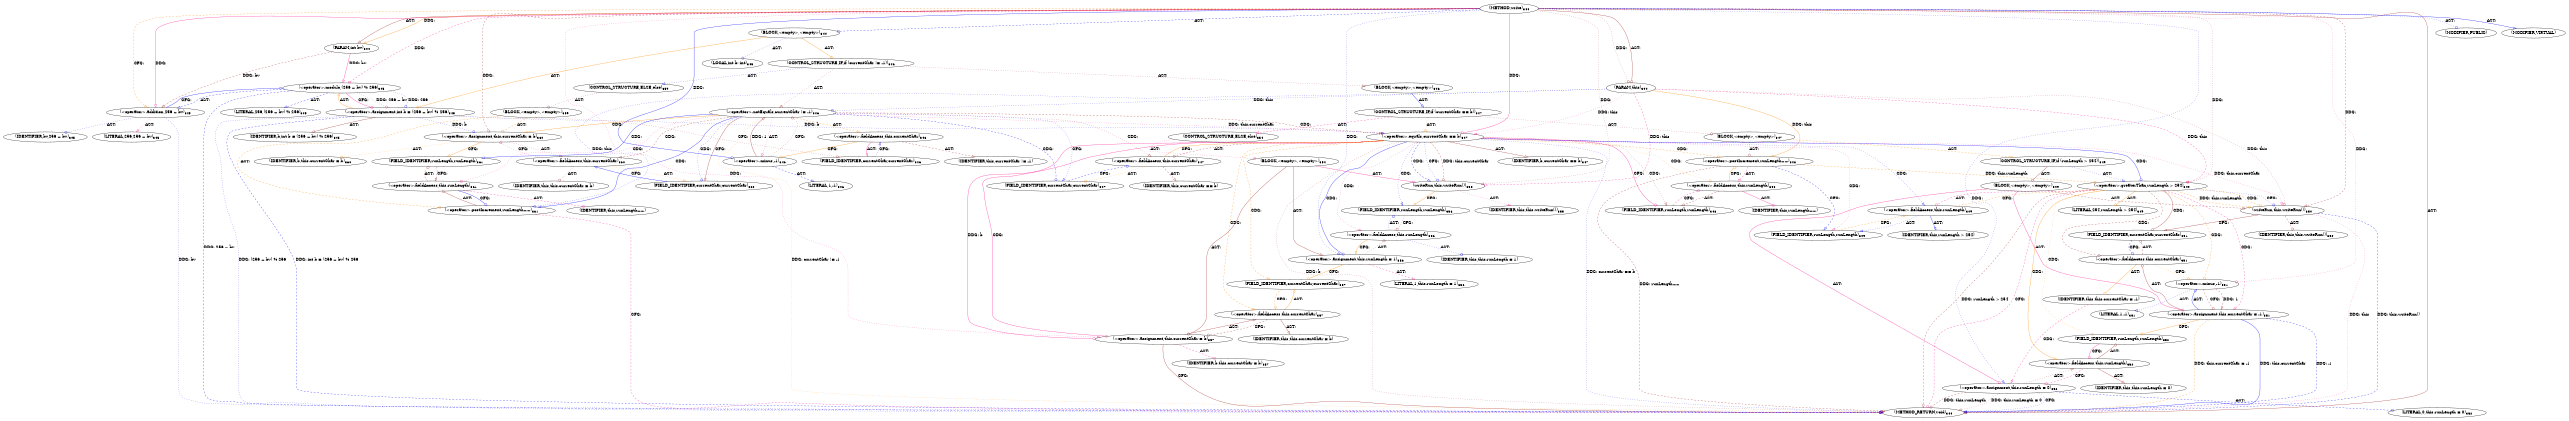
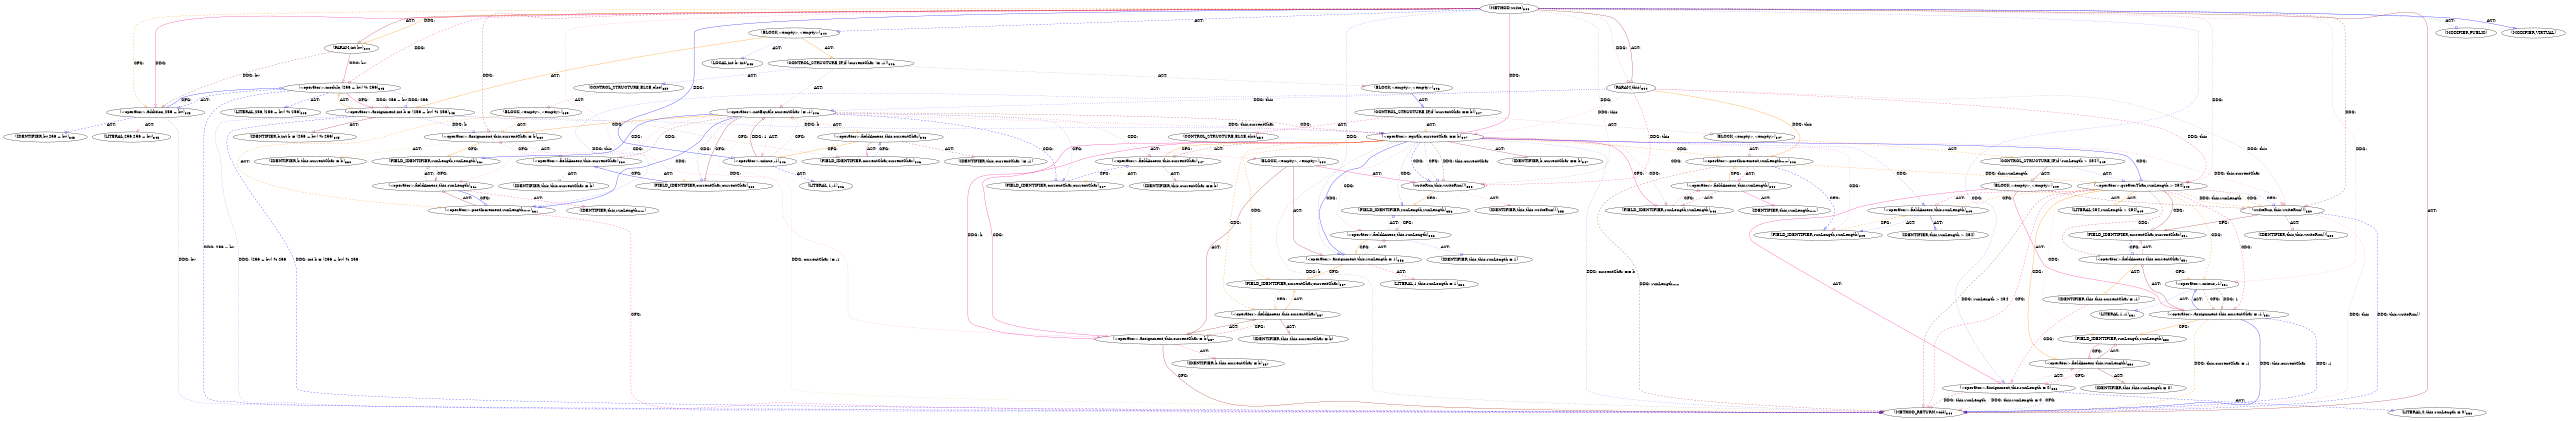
  digraph {
    edge [arrowhead=onormal color=brown style=dotted]
    n1 [label=<(METHOD,write)<SUB>344</SUB>>]
    n2 [label=<(PARAM,this)<SUB>344</SUB>>]
    n3 [label=<(PARAM,int bv)<SUB>344</SUB>>]
    n4 [label=<(BLOCK,&lt;empty&gt;,&lt;empty&gt;)<SUB>344</SUB>>]
    n5 [label=<(&lt;operator&gt;.modulo,(256 + bv) % 256)<SUB>345</SUB>>]
    n6 [label=<(&lt;operator&gt;.addition,256 + bv)<SUB>345</SUB>>]
    n7 [label=<(&lt;operator&gt;.minus,-1)<SUB>346</SUB>>]
    n8 [label=<(&lt;operator&gt;.equals,currentChar == b)<SUB>347</SUB>>]
    n9 [label=<(&lt;operator&gt;.greaterThan,runLength &gt; 254)<SUB>349</SUB>>]
    n10 [label=<(writeRun,this.writeRun())<SUB>350</SUB>>]
    n11 [label=<(&lt;operator&gt;.minus,-1)<SUB>351</SUB>>]
    n12 [label=<(&lt;operator&gt;.assignment,this.runLength = 0)<SUB>352</SUB>>]
    n13 [label=<(writeRun,this.writeRun())<SUB>355</SUB>>]
    n14 [label=<(&lt;operator&gt;.assignment,this.runLength = 1)<SUB>356</SUB>>]
    n15 [label=<(&lt;operator&gt;.assignment,this.currentChar = b)<SUB>357</SUB>>]
    n16 [label=<(&lt;operator&gt;.assignment,this.currentChar = b)<SUB>360</SUB>>]
    n17 [label=<(MODIFIER,PUBLIC)>]
    n18 [label=<(MODIFIER,VIRTUAL)>]
    n19 [label=<(METHOD_RETURN,void)<SUB>344</SUB>>]
    n20 [label=<(&lt;operator&gt;.notEquals,currentChar != -1)<SUB>346</SUB>>]
    n21 [label=<(&lt;operator&gt;.postIncrement,runLength++)<SUB>348</SUB>>]
    n22 [label=<(&lt;operator&gt;.postIncrement,runLength++)<SUB>361</SUB>>]
    n23 [label=<(LOCAL,int b: int)<SUB>345</SUB>>]
    n24 [label=<(&lt;operator&gt;.assignment,int b = (256 + bv) % 256)<SUB>345</SUB>>]
    n25 [label=<(CONTROL_STRUCTURE,IF,if (currentChar != -1))<SUB>346</SUB>>]
    n26 [label=<(LITERAL,256,(256 + bv) % 256)<SUB>345</SUB>>]
    n27 [label=<(LITERAL,256,256 + bv)<SUB>345</SUB>>]
    n28 [label=<(IDENTIFIER,bv,256 + bv)<SUB>345</SUB>>]
    n29 [label=<(LITERAL,1,-1)<SUB>346</SUB>>]
    n30 [label=<(&lt;operator&gt;.fieldAccess,this.currentChar)<SUB>347</SUB>>]
    n31 [label=<(IDENTIFIER,b,currentChar == b)<SUB>347</SUB>>]
    n32 [label=<(&lt;operator&gt;.fieldAccess,this.runLength)<SUB>348</SUB>>]
    n33 [label=<(FIELD_IDENTIFIER,runLength,runLength)<SUB>348</SUB>>]
    n34 [label=<(&lt;operator&gt;.fieldAccess,this.runLength)<SUB>349</SUB>>]
    n35 [label=<(FIELD_IDENTIFIER,runLength,runLength)<SUB>349</SUB>>]
    n36 [label=<(&lt;operator&gt;.fieldAccess,this.runLength)<SUB>356</SUB>>]
    n37 [label=<(FIELD_IDENTIFIER,runLength,runLength)<SUB>356</SUB>>]
    n38 [label=<(&lt;operator&gt;.fieldAccess,this.currentChar)<SUB>357</SUB>>]
    n39 [label=<(FIELD_IDENTIFIER,currentChar,currentChar)<SUB>357</SUB>>]
    n40 [label=<(LITERAL,254,runLength &gt; 254)<SUB>349</SUB>>]
    n41 [label=<(&lt;operator&gt;.assignment,this.currentChar = -1)<SUB>351</SUB>>]
    n42 [label=<(&lt;operator&gt;.fieldAccess,this.currentChar)<SUB>351</SUB>>]
    n43 [label=<(FIELD_IDENTIFIER,currentChar,currentChar)<SUB>351</SUB>>]
    n44 [label=<(&lt;operator&gt;.fieldAccess,this.runLength)<SUB>352</SUB>>]
    n45 [label=<(FIELD_IDENTIFIER,runLength,runLength)<SUB>352</SUB>>]
    n46 [label=<(IDENTIFIER,this,this.writeRun())<SUB>350</SUB>>]
    n47 [label=<(LITERAL,1,-1)<SUB>351</SUB>>]
    n48 [label=<(LITERAL,0,this.runLength = 0)<SUB>352</SUB>>]
    n49 [label=<(IDENTIFIER,this,this.writeRun())<SUB>355</SUB>>]
    n50 [label=<(LITERAL,1,this.runLength = 1)<SUB>356</SUB>>]
    n51 [label=<(IDENTIFIER,b,this.currentChar = b)<SUB>357</SUB>>]
    n52 [label=<(&lt;operator&gt;.fieldAccess,this.currentChar)<SUB>360</SUB>>]
    n53 [label=<(FIELD_IDENTIFIER,runLength,runLength)<SUB>361</SUB>>]
    n54 [label=<(IDENTIFIER,b,this.currentChar = b)<SUB>360</SUB>>]
    n55 [label=<(&lt;operator&gt;.fieldAccess,this.currentChar)<SUB>346</SUB>>]
    n56 [label=<(FIELD_IDENTIFIER,currentChar,currentChar)<SUB>347</SUB>>]
    n57 [label=<(FIELD_IDENTIFIER,currentChar,currentChar)<SUB>360</SUB>>]
    n58 [label=<(&lt;operator&gt;.fieldAccess,this.runLength)<SUB>361</SUB>>]
    n59 [label=<(IDENTIFIER,b,int b = (256 + bv) % 256)<SUB>345</SUB>>]
    n60 [label=<(FIELD_IDENTIFIER,currentChar,currentChar)<SUB>346</SUB>>]
    n61 [label=<(BLOCK,&lt;empty&gt;,&lt;empty&gt;)<SUB>346</SUB>>]
    n62 [label=<(CONTROL_STRUCTURE,ELSE,else)<SUB>359</SUB>>]
    n63 [label=<(CONTROL_STRUCTURE,IF,if (currentChar == b))<SUB>347</SUB>>]
    n64 [label=<(BLOCK,&lt;empty&gt;,&lt;empty&gt;)<SUB>359</SUB>>]
    n65 [label=<(IDENTIFIER,this,currentChar != -1)>]
    n66 [label=<(IDENTIFIER,this,currentChar == b)>]
    n67 [label=<(IDENTIFIER,this,this.currentChar = b)>]
    n68 [label=<(IDENTIFIER,this,runLength++)>]
    n69 [label=<(BLOCK,&lt;empty&gt;,&lt;empty&gt;)<SUB>347</SUB>>]
    n70 [label=<(CONTROL_STRUCTURE,ELSE,else)<SUB>354</SUB>>]
    n71 [label=<(CONTROL_STRUCTURE,IF,if (runLength &gt; 254))<SUB>349</SUB>>]
    n72 [label=<(BLOCK,&lt;empty&gt;,&lt;empty&gt;)<SUB>354</SUB>>]
    n73 [label=<(IDENTIFIER,this,runLength++)>]
    n74 [label=<(IDENTIFIER,this,runLength &gt; 254)>]
    n75 [label=<(IDENTIFIER,this,this.runLength = 1)>]
    n76 [label=<(IDENTIFIER,this,this.currentChar = b)>]
    n77 [label=<(BLOCK,&lt;empty&gt;,&lt;empty&gt;)<SUB>349</SUB>>]
    n78 [label=<(IDENTIFIER,this,this.currentChar = -1)>]
    n79 [label=<(IDENTIFIER,this,this.runLength = 0)>]
    n1 -> n2 [arrowhead=odot label="AST: " style=solid]
    n1 -> n2 [arrowhead=odot label="DDG: "]
    n1 -> n3 [label="AST: " style=solid]
    n1 -> n3 [color=darkorange label="DDG: " style=solid]
    n1 -> n4 [arrowhead=odot color=blue label="AST: " style=dashed]
    n1 -> n5 [arrowhead=odot color=deeppink label="DDG: " style=dashed]
    n1 -> n6 [color=darkorange label="CFG: " style=dashed]
    n1 -> n6 [color=deeppink label="DDG: " style=solid]
    n1 -> n7 [arrowhead=odot color=blue label="DDG: " style=solid]
    n1 -> n8 [arrowhead=odot color=deeppink label="DDG: " style=solid]
    n1 -> n9 [arrowhead=odot label="DDG: "]
    n1 -> n10 [label="DDG: " style=dashed]
    n1 -> n11 [arrowhead=odot color=deeppink label="DDG: "]
-   n1 -> n12 [color=blue label="DDG: "]
+   n1 -> n12 [color=blue label="CDG: "]
    n1 -> n13 [label="DDG: "]
    n1 -> n14 [color=blue label="DDG: "]
    n1 -> n15 [color=deeppink label="DDG: "]
    n1 -> n16 [arrowhead=odot label="DDG: " style=dashed]
    n1 -> n17 [arrowhead=odot color=blue label="AST: "]
    n1 -> n18 [color=blue label="AST: " style=solid]
    n1 -> n19 [arrowhead=odot label="AST: " style=solid]
    n2 -> n8 [color=deeppink label="DDG: this"]
    n2 -> n9 [color=deeppink label="DDG: this" style=dashed]
    n2 -> n10 [arrowhead=odot label="DDG: this"]
    n2 -> n13 [arrowhead=odot color=deeppink label="DDG: this" style=dashed]
    n2 -> n20 [arrowhead=odot color=blue label="DDG: this"]
    n2 -> n21 [color=darkorange label="DDG: this" style=solid]
    n2 -> n22 [color=blue label="DDG: this"]
    n3 -> n5 [color=deeppink label="DDG: bv" style=solid]
    n3 -> n6 [label="DDG: bv" style=dashed]
    n4 -> n23 [arrowhead=odot color=blue label="AST: "]
    n4 -> n24 [arrowhead=odot color=darkorange label="AST: " style=solid]
    n4 -> n25 [color=darkorange label="AST: " style=solid]
    n5 -> n6 [color=blue label="AST: " style=dashed]
    n5 -> n19 [color=blue label="DDG: 256 + bv" style=dashed]
    n5 -> n24 [arrowhead=odot color=deeppink label="CFG: " style=solid]
    n5 -> n24 [arrowhead=odot color=deeppink label="DDG: 256 + bv"]
    n5 -> n24 [arrowhead=odot color=blue label="DDG: 256"]
    n5 -> n26 [color=blue label="AST: " style=dashed]
    n6 -> n5 [color=blue label="CFG: " style=solid]
    n6 -> n19 [arrowhead=odot color=blue label="DDG: bv"]
    n6 -> n27 [color=deeppink label="AST: "]
-   n6 -> n28 [arrowhead=odot color=blue label="AST: "]
+   n6 -> n28 [arrowhead=odot color=blue label="AST: " style=dashed]
    n7 -> n20 [arrowhead=odot label="CFG: "]
    n7 -> n20 [label="DDG: 1" style=solid]
    n7 -> n29 [color=blue label="AST: " style=dashed]
    n8 -> n9 [arrowhead=odot color=blue label="CDG: " style=solid]
    n8 -> n10 [color=deeppink label="DDG: this.currentChar"]
    n8 -> n13 [arrowhead=odot color=blue label="CFG: "]
    n8 -> n13 [arrowhead=odot label="DDG: this.currentChar" style=dashed]
    n8 -> n13 [color=blue label="CDG: " style=dashed]
    n8 -> n14 [arrowhead=odot color=blue label="CDG: " style=solid]
    n8 -> n15 [arrowhead=odot color=deeppink label="DDG: b" style=solid]
    n8 -> n15 [arrowhead=odot color=deeppink label="CDG: " style=solid]
    n8 -> n19 [arrowhead=odot label="DDG: b"]
    n8 -> n19 [color=blue label="DDG: currentChar == b"]
    n8 -> n21 [color=darkorange label="CDG: " style=dashed]
    n8 -> n30 [arrowhead=odot label="AST: " style=dashed]
    n8 -> n31 [label="AST: " style=solid]
    n8 -> n32 [arrowhead=odot color=darkorange label="CDG: "]
    n8 -> n33 [arrowhead=odot color=deeppink label="CFG: " style=solid]
    n8 -> n33 [label="CDG: "]
    n8 -> n34 [color=blue label="CDG: "]
    n8 -> n35 [color=deeppink label="CDG: "]
    n8 -> n36 [color=deeppink label="CDG: "]
    n8 -> n37 [color=blue label="CDG: "]
    n8 -> n38 [color=darkorange label="CDG: " style=dashed]
    n8 -> n39 [color=darkorange label="CDG: " style=dashed]
    n9 -> n10 [arrowhead=odot color=blue label="CFG: "]
    n9 -> n10 [arrowhead=odot color=darkorange label="DDG: this.runLength" style=dashed]
    n9 -> n10 [color=darkorange label="CDG: " style=dashed]
    n9 -> n11 [arrowhead=odot color=darkorange label="CDG: " style=dashed]
    n9 -> n19 [arrowhead=odot color=deeppink label="CFG: " style=dashed]
    n9 -> n19 [label="DDG: runLength &gt; 254" style=dashed]
    n9 -> n34 [arrowhead=odot color=deeppink label="AST: " style=dashed]
    n9 -> n40 [arrowhead=odot color=darkorange label="AST: " style=solid]
    n9 -> n41 [color=deeppink label="CDG: " style=dashed]
    n9 -> n42 [arrowhead=odot label="CDG: " style=dashed]
    n9 -> n43 [arrowhead=odot label="CDG: " style=solid]
    n9 -> n44 [color=darkorange label="CDG: " style=solid]
    n9 -> n45 [arrowhead=odot color=darkorange label="CDG: "]
    n10 -> n19 [arrowhead=odot color=deeppink label="DDG: this"]
    n10 -> n19 [color=blue label="DDG: this.writeRun()" style=dashed]
    n10 -> n43 [label="CFG: " style=solid]
    n10 -> n46 [arrowhead=odot label="AST: " style=dashed]
    n11 -> n41 [arrowhead=odot label="CFG: " style=dashed]
    n11 -> n41 [label="DDG: 1" style=dashed]
    n11 -> n47 [color=blue label="AST: "]
    n12 -> n19 [color=blue label="CFG: "]
    n12 -> n19 [arrowhead=odot label="DDG: this.runLength" style=dashed]
    n12 -> n19 [label="DDG: this.runLength = 0"]
    n12 -> n44 [label="AST: "]
    n12 -> n48 [arrowhead=odot color=blue label="AST: " style=dashed]
    n13 -> n37 [color=darkorange label="CFG: " style=solid]
    n13 -> n49 [color=deeppink label="AST: "]
    n14 -> n36 [arrowhead=odot label="AST: "]
    n14 -> n39 [arrowhead=odot color=darkorange label="CFG: " style=solid]
    n14 -> n50 [color=deeppink label="AST: " style=dashed]
    n15 -> n19 [label="CFG: " style=solid]
    n15 -> n38 [label="AST: " style=solid]
    n15 -> n51 [arrowhead=odot color=deeppink label="AST: " style=dashed]
    n16 -> n52 [label="AST: "]
    n16 -> n53 [color=darkorange label="CFG: " style=solid]
    n16 -> n54 [arrowhead=odot color=darkorange label="AST: "]
    n20 -> n7 [color=deeppink label="AST: "]
    n20 -> n8 [arrowhead=odot color=deeppink label="DDG: this.currentChar"]
    n20 -> n8 [label="CDG: " style=dashed]
    n20 -> n16 [color=darkorange label="CDG: " style=solid]
    n20 -> n19 [arrowhead=odot color=darkorange label="DDG: currentChar != -1"]
    n20 -> n22 [color=blue label="CDG: " style=solid]
    n20 -> n30 [label="CDG: "]
    n20 -> n52 [label="CDG: " style=dashed]
    n20 -> n53 [color=blue label="CDG: " style=solid]
    n20 -> n55 [color=darkorange label="AST: " style=dashed]
    n20 -> n56 [color=blue label="CFG: "]
    n20 -> n56 [arrowhead=odot color=blue label="CDG: " style=dashed]
    n20 -> n57 [label="CFG: " style=solid]
    n20 -> n57 [arrowhead=odot color=blue label="CDG: "]
    n20 -> n58 [arrowhead=odot color=deeppink label="CDG: "]
    n21 -> n9 [arrowhead=odot color=darkorange label="DDG: this.runLength" style=dashed]
    n21 -> n19 [arrowhead=odot label="DDG: runLength++" style=dashed]
    n21 -> n32 [arrowhead=odot color=deeppink label="AST: " style=dashed]
    n21 -> n35 [color=blue label="CFG: " style=dashed]
    n22 -> n19 [arrowhead=odot color=deeppink label="CFG: " style=dashed]
    n22 -> n58 [arrowhead=odot label="AST: " style=solid]
    n24 -> n5 [color=darkorange label="AST: " style=solid]
    n24 -> n8 [color=blue label="DDG: b"]
    n24 -> n16 [arrowhead=odot color=blue label="DDG: b"]
    n24 -> n19 [color=blue label="DDG: (256 + bv) % 256"]
    n24 -> n19 [color=blue label="DDG: int b = (256 + bv) % 256" style=dashed]
    n24 -> n59 [label="AST: " style=solid]
    n24 -> n60 [label="CFG: "]
    n25 -> n20 [label="AST: "]
    n25 -> n61 [label="AST: "]
    n25 -> n62 [color=blue label="AST: "]
    n30 -> n8 [color=darkorange label="CFG: " style=solid]
    n30 -> n56 [arrowhead=odot color=darkorange label="AST: "]
    n30 -> n66 [label="AST: " style=dashed]
    n32 -> n21 [arrowhead=odot color=darkorange label="CFG: " style=solid]
    n32 -> n33 [label="AST: " style=dashed]
    n32 -> n73 [arrowhead=odot color=deeppink label="AST: " style=solid]
    n33 -> n32 [arrowhead=odot color=deeppink label="CFG: " style=dashed]
    n34 -> n9 [color=darkorange label="CFG: " style=dashed]
    n34 -> n35 [color=blue label="AST: "]
    n34 -> n74 [color=blue label="AST: " style=solid]
    n35 -> n34 [color=darkorange label="CFG: " style=dashed]
    n36 -> n14 [color=darkorange label="CFG: " style=solid]
    n36 -> n37 [arrowhead=odot color=blue label="AST: "]
    n36 -> n75 [arrowhead=odot color=blue label="AST: "]
    n37 -> n36 [arrowhead=odot label="CFG: "]
    n38 -> n15 [arrowhead=odot label="CFG: " style=dashed]
    n38 -> n39 [color=darkorange label="AST: " style=solid]
    n38 -> n76 [label="AST: " style=solid]
    n39 -> n38 [color=darkorange label="CFG: " style=dashed]
    n41 -> n11 [color=blue label="AST: " style=solid]
    n41 -> n19 [color=blue label="DDG: this.currentChar" style=solid]
    n41 -> n19 [color=blue label="DDG: -1" style=dashed]
    n41 -> n19 [arrowhead=odot color=darkorange label="DDG: this.currentChar = -1" style=dashed]
    n41 -> n42 [arrowhead=odot label="AST: " style=solid]
    n41 -> n45 [arrowhead=odot color=darkorange label="CFG: " style=solid]
    n42 -> n11 [color=darkorange label="CFG: "]
    n42 -> n43 [arrowhead=odot label="AST: " style=dashed]
    n42 -> n78 [arrowhead=odot color=darkorange label="AST: " style=solid]
    n43 -> n42 [arrowhead=odot color=blue label="CFG: " style=dashed]
    n44 -> n12 [color=deeppink label="CFG: " style=dashed]
    n44 -> n45 [arrowhead=odot label="AST: " style=solid]
    n44 -> n79 [label="AST: " style=solid]
    n45 -> n44 [arrowhead=odot color=deeppink label="CFG: " style=solid]
    n52 -> n16 [arrowhead=odot color=deeppink label="CFG: "]
    n52 -> n57 [color=darkorange label="AST: "]
    n52 -> n67 [arrowhead=odot label="AST: "]
    n53 -> n58 [label="CFG: " style=dashed]
    n55 -> n7 [arrowhead=odot color=darkorange label="CFG: " style=solid]
    n55 -> n60 [color=deeppink label="AST: " style=solid]
    n55 -> n65 [label="AST: " style=dashed]
    n56 -> n30 [arrowhead=odot color=blue label="CFG: " style=dashed]
    n57 -> n52 [color=blue label="CFG: " style=solid]
    n58 -> n22 [arrowhead=odot color=blue label="CFG: " style=solid]
    n58 -> n53 [arrowhead=odot label="AST: " style=dashed]
    n58 -> n68 [arrowhead=odot color=deeppink label="AST: " style=dashed]
    n60 -> n55 [color=blue label="CFG: "]
    n61 -> n63 [color=blue label="AST: " style=solid]
    n62 -> n64 [arrowhead=odot label="AST: "]
    n63 -> n8 [arrowhead=odot color=darkorange label="AST: "]
    n63 -> n69 [arrowhead=odot label="AST: "]
    n63 -> n70 [color=deeppink label="AST: " style=dashed]
    n64 -> n16 [arrowhead=odot color=darkorange label="AST: " style=dashed]
    n64 -> n22 [arrowhead=odot color=darkorange label="AST: " style=dashed]
    n69 -> n21 [arrowhead=odot label="AST: "]
    n69 -> n71 [color=darkorange label="AST: " style=dashed]
    n70 -> n72 [arrowhead=odot color=deeppink label="AST: "]
    n71 -> n9 [color=blue label="AST: "]
    n71 -> n77 [arrowhead=odot label="AST: " style=solid]
    n72 -> n13 [color=deeppink label="AST: " style=solid]
    n72 -> n14 [label="AST: " style=solid]
    n72 -> n15 [arrowhead=odot label="AST: " style=solid]
    n77 -> n10 [arrowhead=odot label="AST: " style=dashed]
    n77 -> n12 [arrowhead=odot color=deeppink label="AST: " style=solid]
    n77 -> n41 [arrowhead=odot color=deeppink label="AST: " style=solid]
    n78 -> n12 [color=deeppink label="CDG: " style=dashed]
  }
